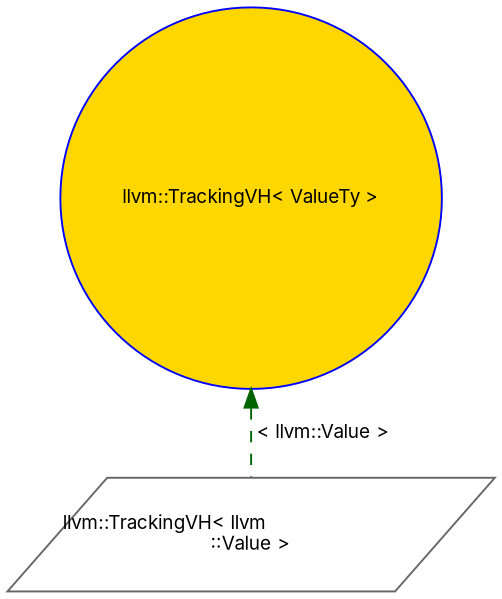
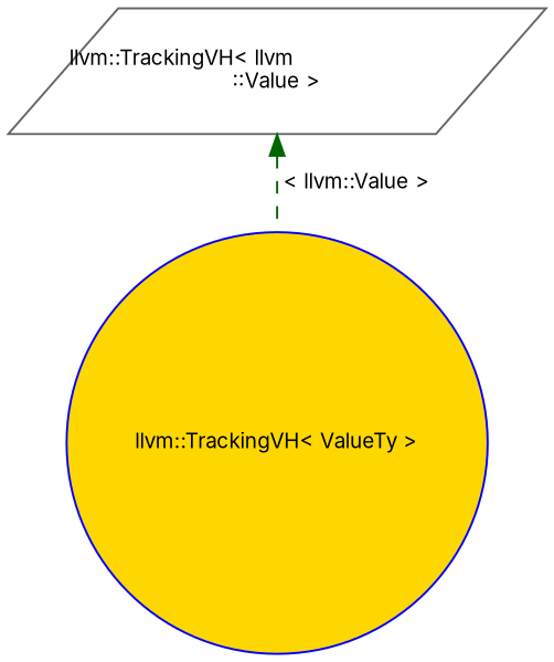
  digraph {
    fontname=Inter
    node [fontname=Inter fontsize=10 style=filled]
    n1 [color=blue fillcolor=gold fontcolor=black height=0.2 label="llvm::TrackingVH\< ValueTy \>" shape=circle width=0.4]
    n2 [color=gray40 height=0.2 label="llvm::TrackingVH\< llvm\l::Value \>" shape=parallelogram width=0.4 fillcolor=white]
-   n1 -> n2 [color=darkgreen dir=back fontname=Inter fontsize=10 label=" \< llvm::Value \>" labelfontname=Helvetica labelfontsize=10 style=dashed]
+   n2 -> n1 [color=darkgreen dir=back fontname=Inter fontsize=10 label=" \< llvm::Value \>" labelfontname=Helvetica labelfontsize=10 style=dashed]
  }
